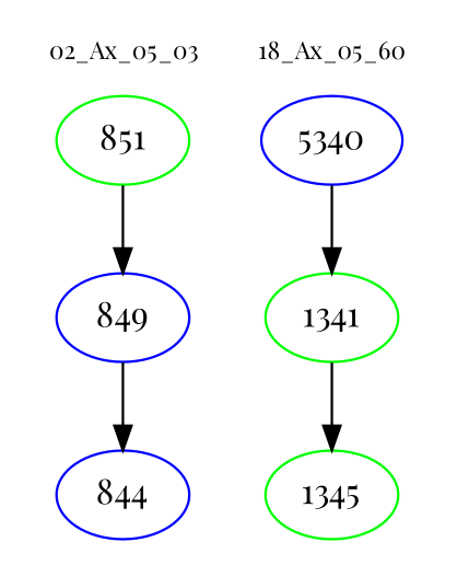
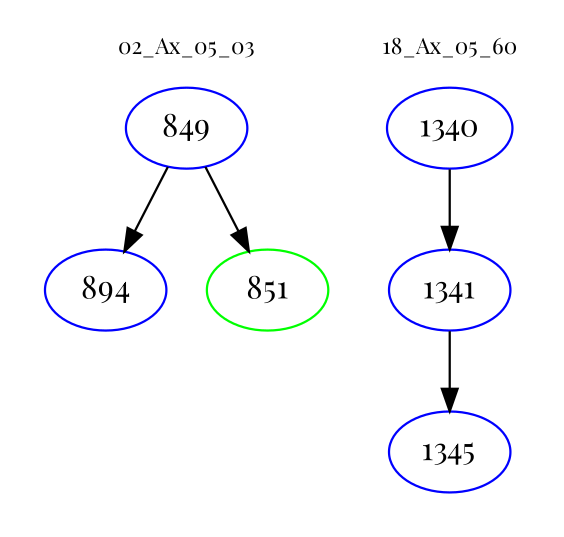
  digraph {
    fontname="Playfair Display"
    node [color=blue fontname="Playfair Display"]
    edge [color=black fontname="Playfair Display"]
    n1 [label=849]
-   n2 [label=844]
+   n2 [label=894]
    n3 [color=green label=851]
-   n4 [color=green label=1341]
-   n5 [label=5340]
-   n6 [color=green label=1345]
+   n4 [label=1341]
+   n5 [label=1340]
+   n6 [label=1345]
    subgraph cluster_1 {
      color=white
      fontsize=10
      label="02_Ax_05_03"
      n1
      n2
      n3
    }
    subgraph cluster_2 {
      color=white
      fontsize=10
      label="18_Ax_05_60"
      n4
      n5
      n6
    }
    n1 -> n2
-   n3 -> n1
+   n1 -> n3
    n4 -> n6
    n5 -> n4
  }
